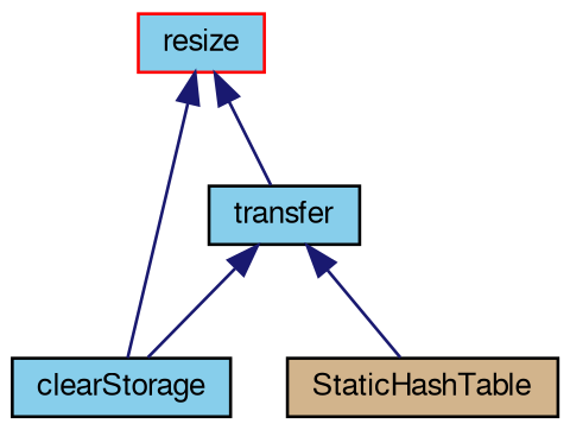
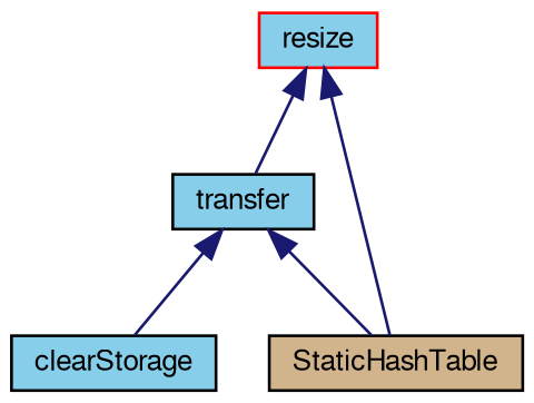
  digraph {
    rankdir=TB
    node [color=black fillcolor=skyblue fontname=FreeSans fontsize=10 shape=record style=filled]
    edge [color=midnightblue dir=back fontname=FreeSans fontsize=10 labelfontname=FreeSans labelfontsize=10 style=solid]
    n1 [fontcolor=black height=0.2 label=transfer width=0.4]
    n2 [height=0.2 label=clearStorage width=0.4]
    n3 [fillcolor=tan height=0.2 label=StaticHashTable width=0.4]
    n4 [color=red height=0.2 label=resize width=0.4]
    n1 -> n2
    n1 -> n3
    n4 -> n1
-   n4 -> n2
+   n4 -> n3
  }
